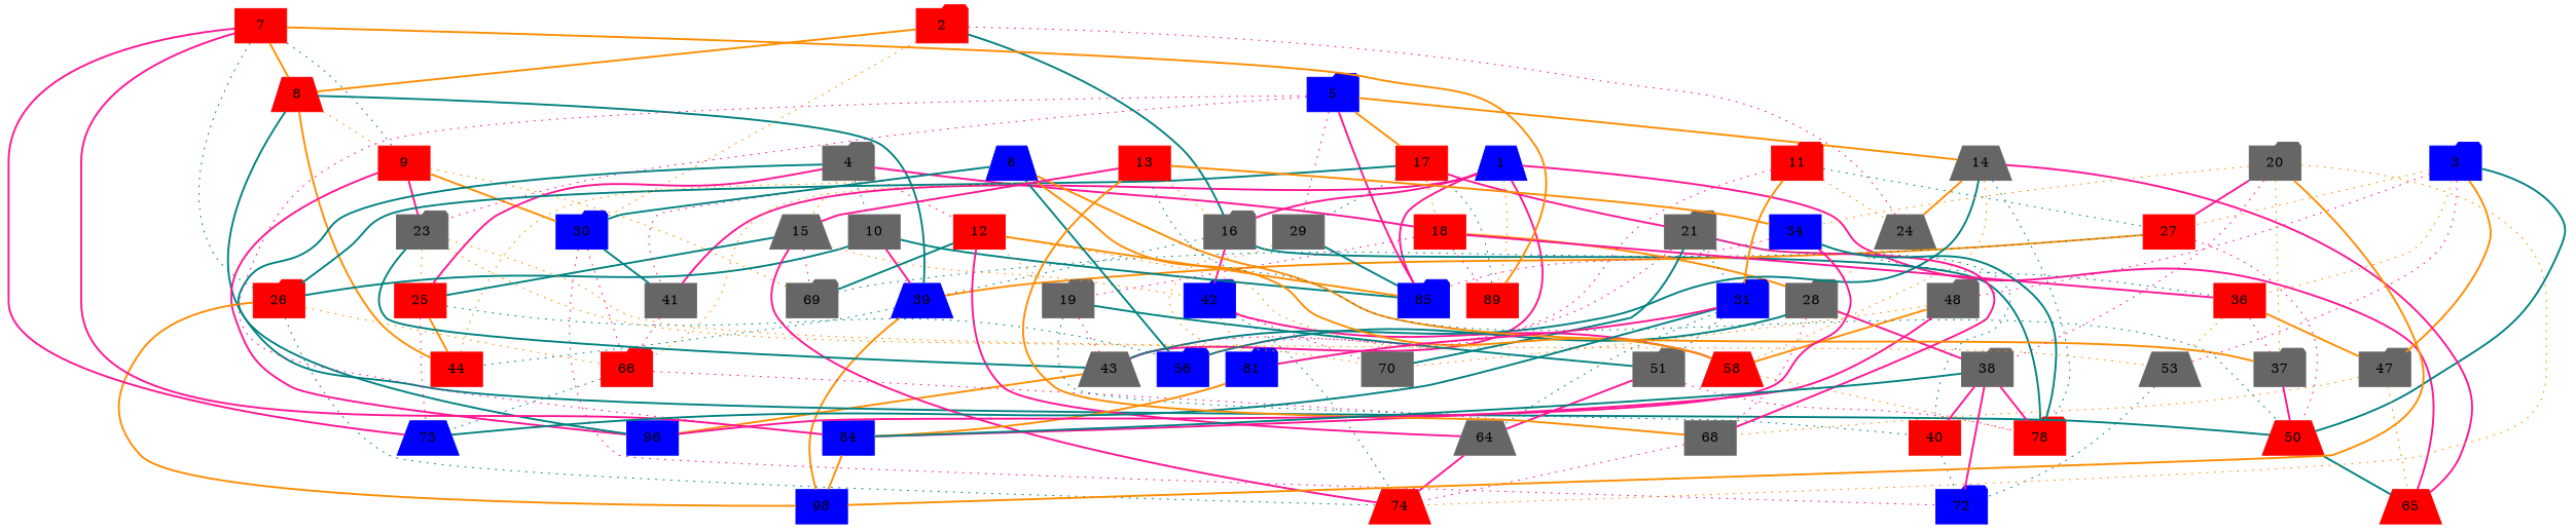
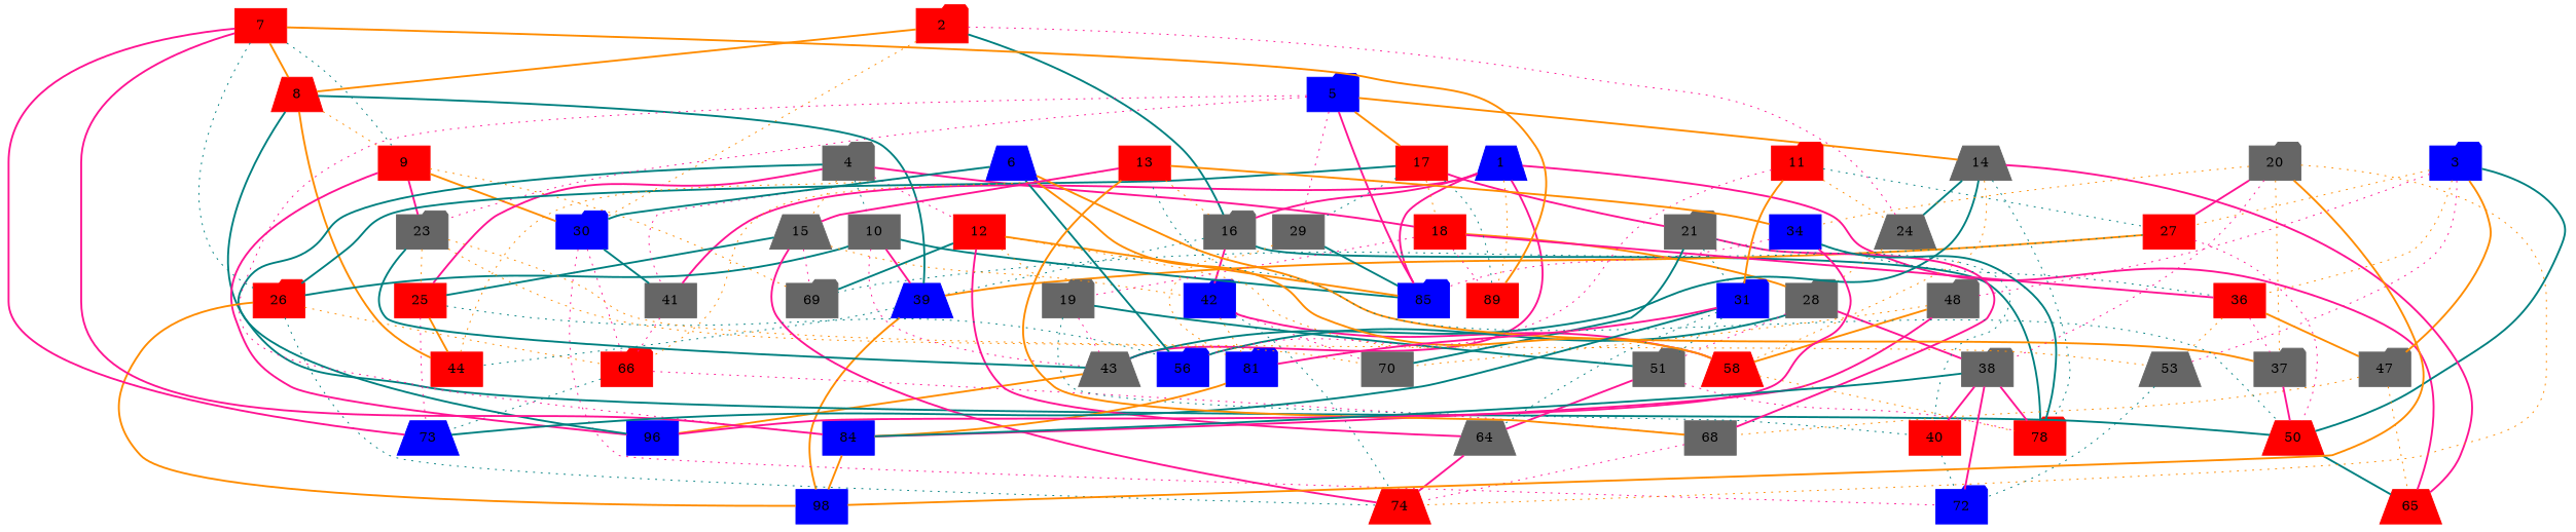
  graph {
    node [color=gray40 shape=folder style=filled]
    edge [color=deeppink style=bold]
    1 [color=blue shape=trapezium super="+60"]
    16 [super="+101"]
    41 [shape=box]
    43 [shape=trapezium super="+57"]
    65 [color=red shape=trapezium]
    85 [color=blue super="+99"]
    89 [color=red shape=box]
    39 [color=blue shape=trapezium super="+77"]
    78 [color=red super="+90"]
    42 [color=blue super="+86"]
    66 [color=red super="+83"]
    96 [color=blue shape=box]
    8 [color=red shape=trapezium super="+76"]
    50 [color=red shape=trapezium super="+62"]
    44 [color=red shape=box]
    9 [color=red shape=box super="+61"]
    2 [color=red]
    24 [shape=trapezium]
    30 [color=blue super="+52"]
    28 [super="+49"]
    72 [color=blue]
    3 [color=blue super="+33"]
    27 [color=red shape=box super="+100"]
    36 [color=red shape=box super="+80"]
    47
    48
    53 [shape=trapezium]
    69
    37
    68 [shape=box super="+95"]
    84 [color=blue shape=box super="+93"]
    58 [color=red shape=trapezium super="+67"]
    70 [shape=box]
    4 [super="+79"]
    10 [shape=box]
    12 [color=red shape=box super="+75"]
    15 [shape=trapezium super="+71"]
    18 [color=red shape=box super="+82"]
    25 [color=red shape=box super="+94"]
    26 [color=red super="+45"]
    19 [super="+35"]
    64 [shape=trapezium]
    74 [color=red shape=trapezium super="+88"]
    56 [color=blue]
    73 [color=blue shape=trapezium]
    5 [color=blue super="+91"]
    14 [shape=trapezium super="+63"]
    17 [color=red shape=box super="+102"]
    23 [super="+87"]
    n50 [label=29 shape=box]
    21 [super="+22"]
    81 [color=blue]
    98 [color=blue shape=box]
    6 [color=blue shape=trapezium super="+29"]
    7 [color=red shape=box super="+46"]
    11 [color=red]
    31 [color=blue super="+92"]
    51
    40 [color=red shape=box]
    13 [color=red shape=box super="+32"]
    34 [color=blue shape=box super="+97"]
    38 [super="+54"]
    20 [super="+55"]
    1 -- 16
    1 -- 41
    1 -- 43
    1 -- 65
    1 -- 85
    1 -- 89 [color=darkorange style=dotted]
    16 -- 39 [color=teal style=dotted]
    16 -- 78 [color=teal]
    16 -- 42
    41 -- 66 [style=dotted]
    43 -- 96 [color=darkorange]
    39 -- 44 [color=teal style=dotted]
    39 -- 98 [color=darkorange]
    42 -- 58
    42 -- 70 [style=dotted]
    42 -- 74 [color=teal style=dotted]
    42 -- 81 [color=darkorange style=dotted]
    66 -- 68 [style=dotted]
    66 -- 73 [color=teal style=dotted]
    8 -- 39 [color=teal]
    8 -- 50 [color=teal]
    8 -- 44 [color=darkorange]
    8 -- 9 [color=darkorange style=dotted]
    50 -- 65 [color=teal]
    9 -- 96
    9 -- 30 [color=darkorange]
    9 -- 69 [color=darkorange style=dotted]
    9 -- 23
    2 -- 16 [color=teal]
    2 -- 8 [color=darkorange]
    2 -- 24 [style=dotted]
    2 -- 30 [color=darkorange style=dotted]
    24 -- 28 [color=darkorange style=dotted]
    30 -- 41 [color=teal]
    30 -- 66 [style=dotted]
    30 -- 72 [style=dotted]
-   28 -- 68 [style=dotted]
+   28 -- 51 [style=dotted]
    28 -- 56 [color=teal]
    28 -- 38
    3 -- 50 [color=teal]
    3 -- 27 [color=darkorange style=dotted]
    3 -- 36 [color=darkorange style=dotted]
    3 -- 47 [color=darkorange]
    3 -- 48 [style=dotted]
    3 -- 53 [style=dotted]
    27 -- 39 [color=darkorange]
    27 -- 50 [style=dotted]
    27 -- 69 [color=teal style=dotted]
    36 -- 47 [color=darkorange]
    36 -- 53 [color=darkorange style=dotted]
    36 -- 37 [style=dotted]
    47 -- 65 [color=darkorange style=dotted]
    47 -- 68 [color=darkorange style=dotted]
    48 -- 84
    48 -- 58 [color=darkorange]
    48 -- 70 [color=darkorange style=dotted]
    53 -- 72 [color=teal style=dotted]
    37 -- 50
    68 -- 74 [style=dotted]
    84 -- 98 [color=darkorange]
    58 -- 78 [color=darkorange style=dotted]
    4 -- 96 [color=teal]
    4 -- 10 [color=teal style=dotted]
    4 -- 12 [style=dotted]
    4 -- 15 [color=darkorange style=dotted]
    4 -- 18
    4 -- 25
    10 -- 85 [color=teal]
    10 -- 39
    10 -- 26 [color=teal]
    12 -- 85 [color=darkorange]
    12 -- 69 [color=teal]
    12 -- 58 [color=darkorange style=dotted]
    12 -- 19 [color=darkorange style=dotted]
    12 -- 64
    15 -- 42 [color=darkorange style=dotted]
    15 -- 69 [style=dotted]
    15 -- 25 [color=teal]
    15 -- 74
    18 -- 89 [style=dotted]
    18 -- 28 [color=darkorange]
    18 -- 36
    18 -- 19 [style=dotted]
    25 -- 44 [color=darkorange]
    25 -- 56 [color=teal style=dotted]
    25 -- 73 [style=dotted]
    26 -- 66 [color=darkorange style=dotted]
    26 -- 74 [color=teal style=dotted]
    26 -- 98 [color=darkorange]
    19 -- 43 [style=dotted]
    19 -- 51 [color=teal]
    19 -- 40 [color=teal style=dotted]
    64 -- 74
    5 -- 85
    5 -- 84 [style=dotted]
    5 -- 14 [color=darkorange]
    5 -- 17 [color=darkorange]
    5 -- 23 [style=dotted]
    5 -- n50 [style=dotted]
    14 -- 43 [color=teal]
    14 -- 65
    14 -- 78 [color=teal style=dotted]
-   14 -- 24 [color=darkorange]
+   14 -- 24 [color=teal]
    14 -- 58 [color=darkorange style=dotted]
    17 -- 89 [color=teal style=dotted]
    17 -- 18 [color=darkorange style=dotted]
    17 -- 26 [color=teal]
    17 -- n50 [color=teal style=dotted]
    17 -- 21
    23 -- 43 [color=teal]
    23 -- 53 [color=darkorange style=dotted]
    23 -- 70 [color=darkorange style=dotted]
    23 -- 25 [color=darkorange style=dotted]
    n50 -- 85 [color=teal]
    n50 -- 81 [color=darkorange style=dotted]
-   21 -- 43 [style=dotted]
+   10 -- 43 [style=dotted]
    21 -- 68
    21 -- 70 [color=teal]
    21 -- 31 [color=teal style=dotted]
    21 -- 40 [color=teal style=dotted]
    81 -- 84 [color=darkorange]
    6 -- 41 [style=dotted]
    6 -- 44 [color=darkorange style=dotted]
    6 -- 30 [color=teal]
    6 -- 37 [color=darkorange]
    6 -- 58 [color=darkorange]
    6 -- 56 [color=teal]
    7 -- 89 [color=darkorange]
    7 -- 8 [color=darkorange]
    7 -- 9 [color=teal style=dotted]
    7 -- 84
    7 -- 26 [color=teal style=dotted]
    7 -- 73
    11 -- 24 [color=darkorange style=dotted]
    11 -- 27 [color=teal style=dotted]
    11 -- 56 [style=dotted]
    11 -- 31 [color=darkorange]
    31 -- 64 [color=teal style=dotted]
    31 -- 73 [color=teal]
    31 -- 81
    31 -- 51 [color=teal style=dotted]
    51 -- 78 [style=dotted]
    51 -- 64
    40 -- 72 [color=teal style=dotted]
    13 -- 16 [color=darkorange style=dotted]
    13 -- 66 [color=darkorange style=dotted]
    13 -- 50 [color=teal style=dotted]
    13 -- 68 [color=darkorange]
    13 -- 15
    13 -- 34 [color=darkorange]
    34 -- 85 [style=dotted]
    34 -- 78 [color=teal]
    34 -- 96
    34 -- 36 [color=teal style=dotted]
    38 -- 78
    38 -- 72
    38 -- 84 [color=teal]
    38 -- 40
    20 -- 27
    20 -- 37 [color=darkorange style=dotted]
    20 -- 74 [color=darkorange style=dotted]
    20 -- 98 [color=darkorange]
    20 -- 34 [color=darkorange style=dotted]
    20 -- 38 [style=dotted]
  }
